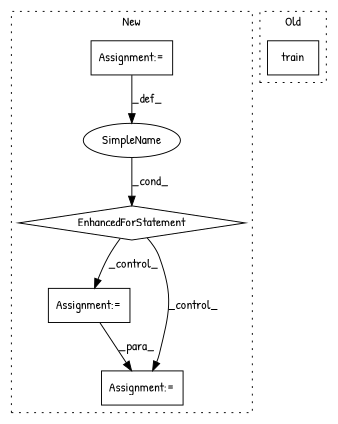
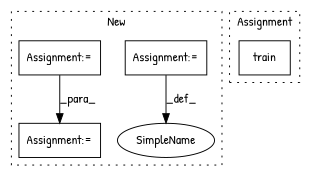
  digraph {
    fontname="Patrick Hand"
    node [a=7 fontname="Patrick Hand" l="53,2" s="8657,8775" shape=box]
    edge [fontname="Patrick Hand"]
-   n1 [a=70 label=EnhancedForStatement shape=diamond]
    n2 [label="Assignment:="]
    n3 [l=1 label="Assignment:=" s=8981]
    n4 [a=42 l=5 label=SimpleName s=8714 shape=ellipse]
    n5 [l=1 label="Assignment:=" s=9142]
    n6 [a=32 l="6,1" label=train s="9539,9571"]
    subgraph cluster_1 {
      label=New
      style=dotted
-     n1
      n2
      n3
      n4
      n5
    }
    subgraph cluster_2 {
-     label=Old
+     label=Assignment
      style=dotted
      n6
    }
-   n1 -> n3 [label=_control_]
-   n1 -> n5 [label=_control_]
    n2 -> n4 [label=_def_]
    n3 -> n5 [label=_para_]
-   n4 -> n1 [label=_cond_]
  }
